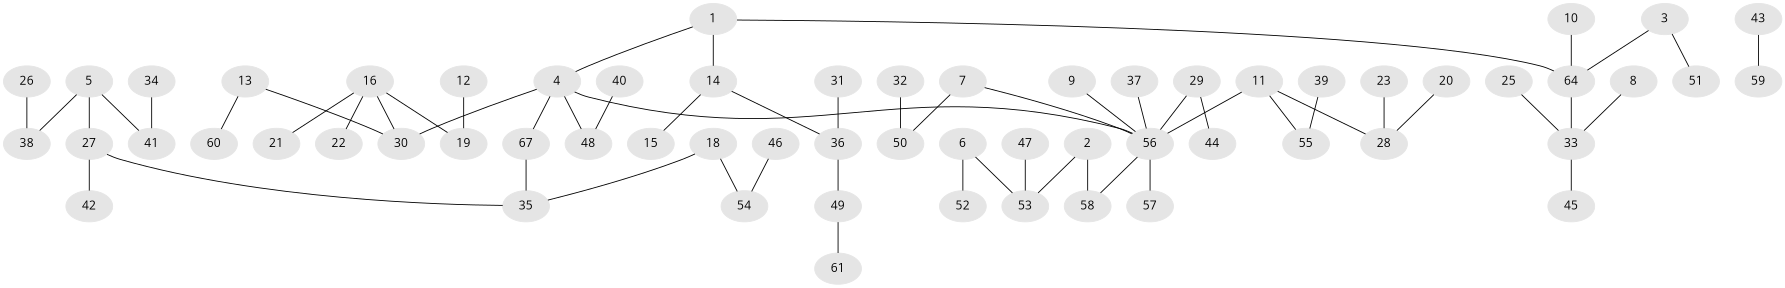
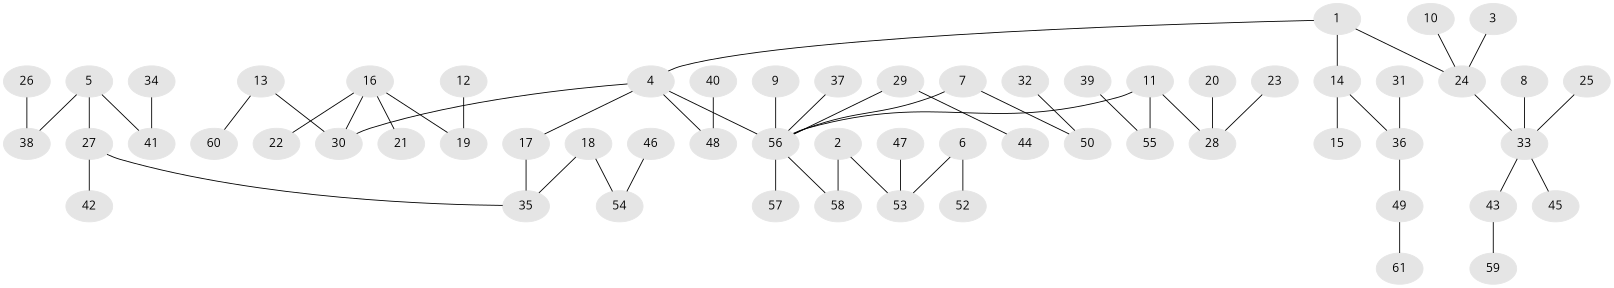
  graph {
    fontname="Open Sans"
    node [color=gray90 fontname="Open Sans" style=filled]
    edge [fontname="Open Sans" weight=1.0]
    1
    4
    14
-   24 [label=64]
-   17 [label=67]
+   24
+   17
    30
    48
    56
    15
    36
    33
    2
    53
    58
    3
-   51
    35
    57
    5
    27
    38
    41
    42
    6
    52
    7
    50
    8
    43
    45
    9
    10
    11
    28
    55
    12
    19
    13
    60
    40
    49
    16
    21
    22
    18
    54
    20
    23
    25
    26
    29
    44
    31
    32
    59
    34
    61
    37
    39
    46
    47
    1 -- 4
    1 -- 14
    1 -- 24
    4 -- 17
    4 -- 30
    4 -- 48
    4 -- 56
    14 -- 15
    14 -- 36
    24 -- 33
    17 -- 35
    56 -- 58
    56 -- 57
    36 -- 49
+   33 -- 43
    33 -- 45
    2 -- 53
    2 -- 58
    3 -- 24
-   3 -- 51
    5 -- 27
    5 -- 38
    5 -- 41
    27 -- 35
    27 -- 42
    6 -- 53
    6 -- 52
    7 -- 56
    7 -- 50
    8 -- 33
    43 -- 59
    9 -- 56
    10 -- 24
    11 -- 56
    11 -- 28
    11 -- 55
    12 -- 19
    13 -- 30
    13 -- 60
    40 -- 48
    49 -- 61
    16 -- 30
    16 -- 19
    16 -- 21
    16 -- 22
    18 -- 35
    18 -- 54
    20 -- 28
    23 -- 28
    25 -- 33
    26 -- 38
    29 -- 56
    29 -- 44
    31 -- 36
    32 -- 50
    34 -- 41
    37 -- 56
    39 -- 55
    46 -- 54
    47 -- 53
  }
